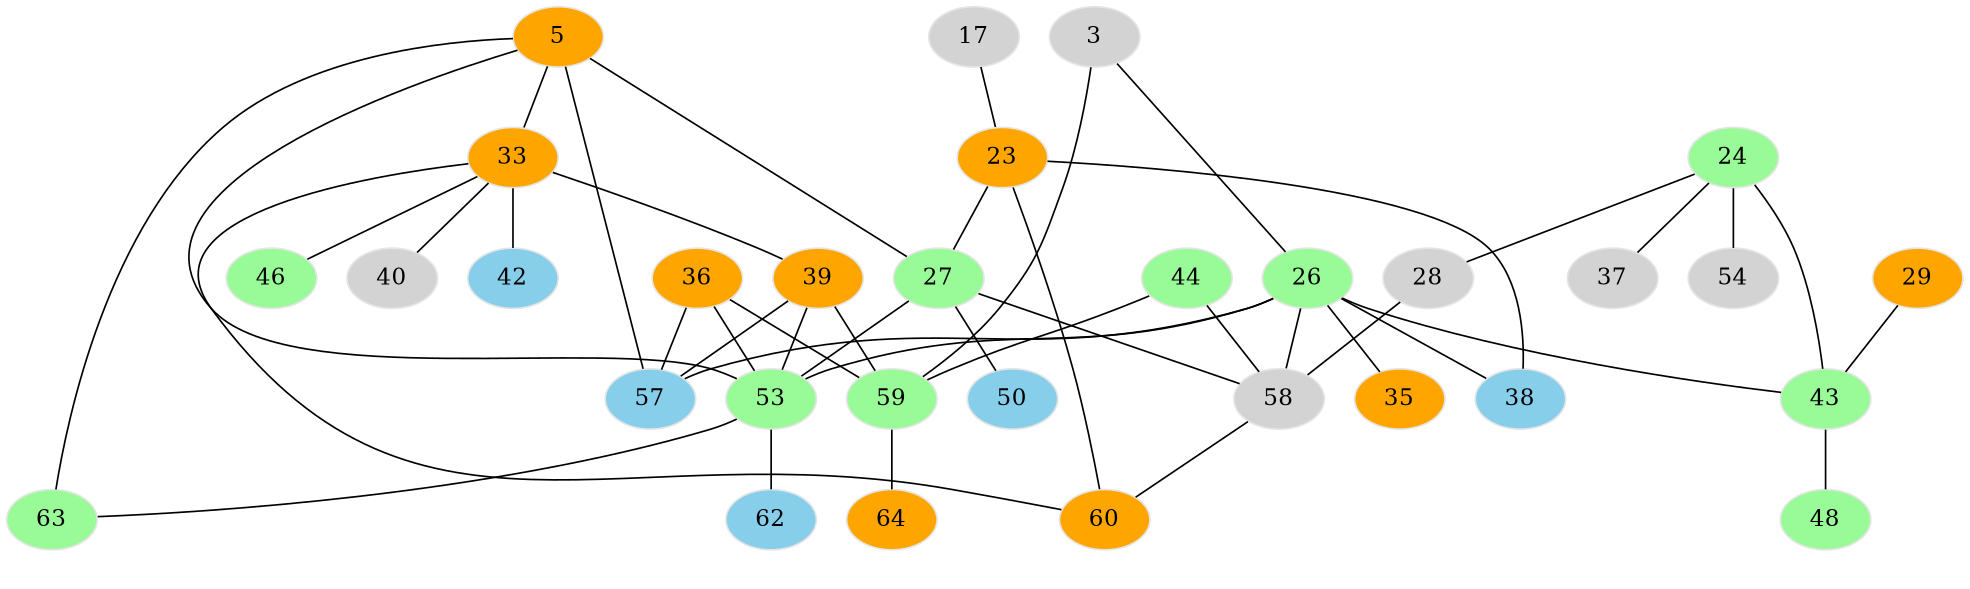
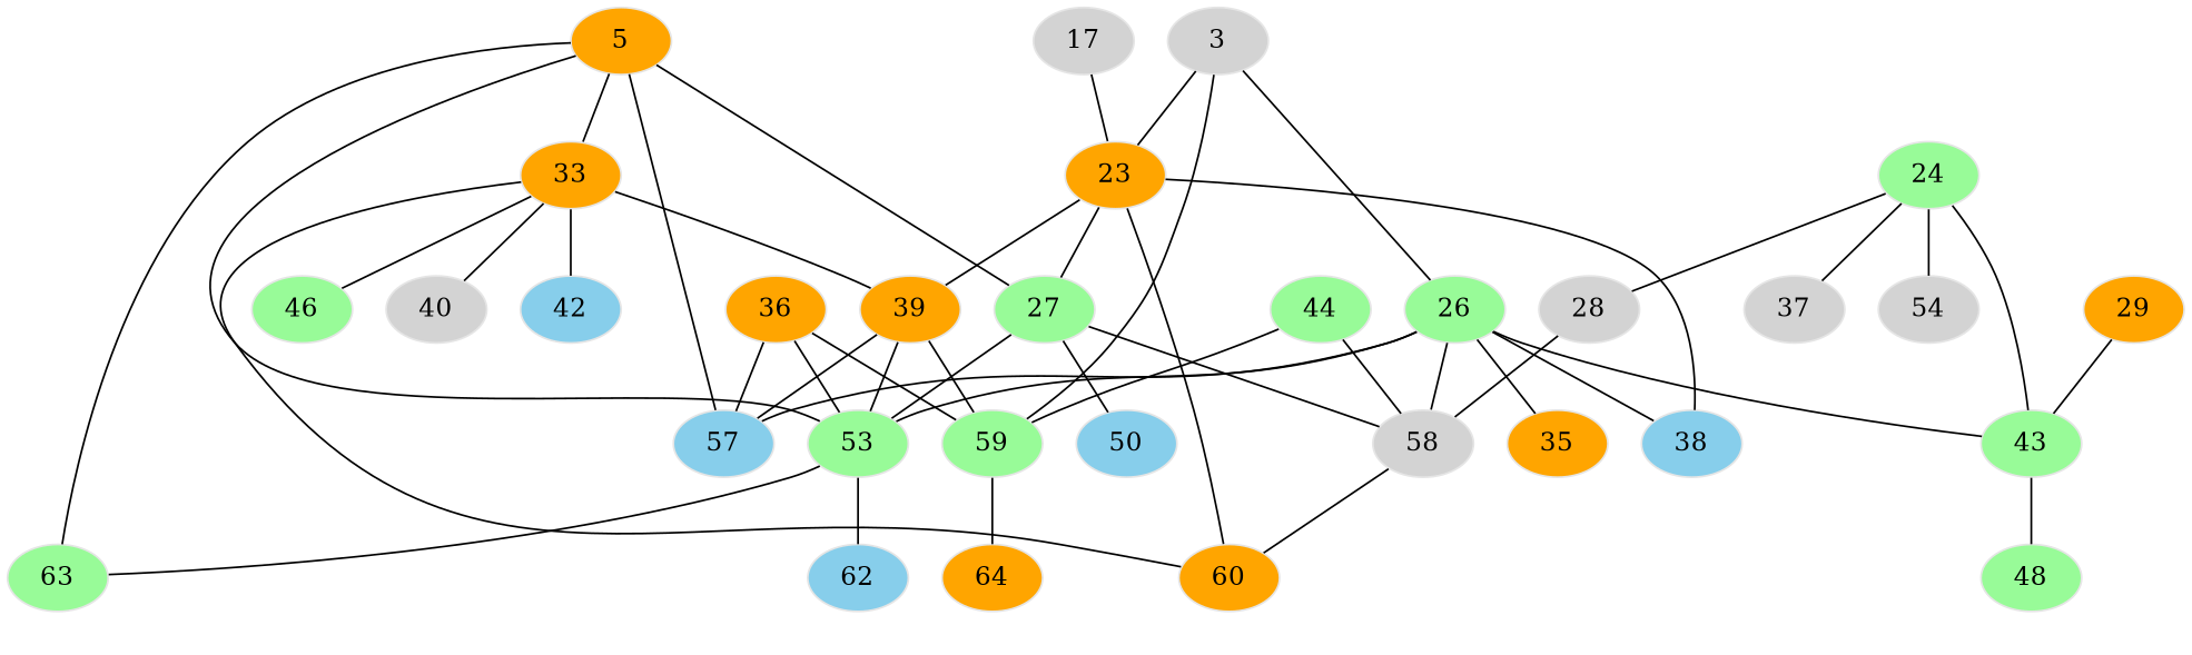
  graph {
    node [color=gray90 fillcolor=palegreen style=filled]
    23 [fillcolor=orange super="+11"]
    27 [super="+6"]
    38 [fillcolor=skyblue]
    39 [fillcolor=orange super="+21"]
    60 [fillcolor=orange]
    3 [fillcolor=lightgrey]
    26 [super="+2+25"]
    59 [super="+52"]
    53 [super="+12+30+41"]
    57 [fillcolor=skyblue super="+49"]
    43 [super="+13"]
    35 [fillcolor=orange]
    58 [fillcolor=lightgrey super="+56+51+55"]
    50 [fillcolor=skyblue]
    64 [fillcolor=orange]
    5 [fillcolor=orange super="+4"]
    33 [fillcolor=orange super="+16"]
    63 [super="+61"]
    28 [fillcolor=lightgrey]
    40 [fillcolor=lightgrey]
    42 [fillcolor=skyblue]
    46
    62 [fillcolor=skyblue]
    17 [fillcolor=lightgrey]
    24
    37 [fillcolor=lightgrey]
    54 [fillcolor=lightgrey]
    48
    29 [fillcolor=orange]
    36 [fillcolor=orange super="+7"]
    44
    23 -- 27
    23 -- 38
+   23 -- 39
    23 -- 60
    27 -- 53
    27 -- 58
    27 -- 50
    39 -- 59
    39 -- 53
    39 -- 57
+   3 -- 23 [weight=2]
    3 -- 26 [weight=2]
    3 -- 59 [weight=2]
    26 -- 38
    26 -- 53 [weight=4]
    26 -- 57
    26 -- 43
    26 -- 35
    26 -- 58 [weight=4]
    59 -- 64
    53 -- 63
    53 -- 62
    43 -- 48
    58 -- 60
    5 -- 27 [weight=2]
    5 -- 53
    5 -- 57 [weight=2]
    5 -- 33
    5 -- 63 [weight=2]
    33 -- 39 [weight=2]
    33 -- 60
    33 -- 40
    33 -- 42
    33 -- 46
    28 -- 58
    17 -- 23
    24 -- 43 [weight=2]
    24 -- 28
    24 -- 37
    24 -- 54
    29 -- 43
    36 -- 59
    36 -- 53
    36 -- 57
    44 -- 59
    44 -- 58
  }
